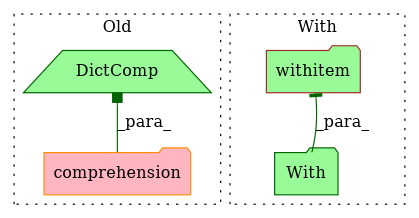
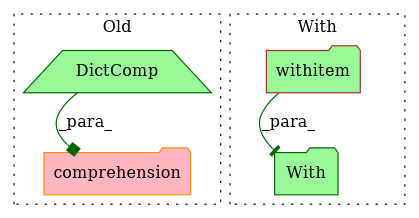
  digraph {
    node [color=darkgreen fillcolor=palegreen shape=folder style=filled]
    edge [color=darkgreen]
    n1 [a=84 l=118 label=DictComp s=14599 shape=trapezium]
    n2 [a=45 color=darkorange fillcolor=lightpink l=3 label=comprehension s=14681]
    n3 [a=49 color=brown l=2 label=withitem s=11599]
    n4 [a=39 l="5,50" label=With s="11594,11601"]
    subgraph cluster_1 {
      label=Old
      style=dotted
      n1
      n2
    }
    subgraph cluster_2 {
      label=With
      style=dotted
      n3
      n4
    }
-   n2 -> n1 [arrowhead=box label=_para_]
-   n4 -> n3 [arrowhead=tee label=_para_]
+   n1 -> n2 [arrowhead=box label=_para_]
+   n3 -> n4 [arrowhead=tee label=_para_]
  }
